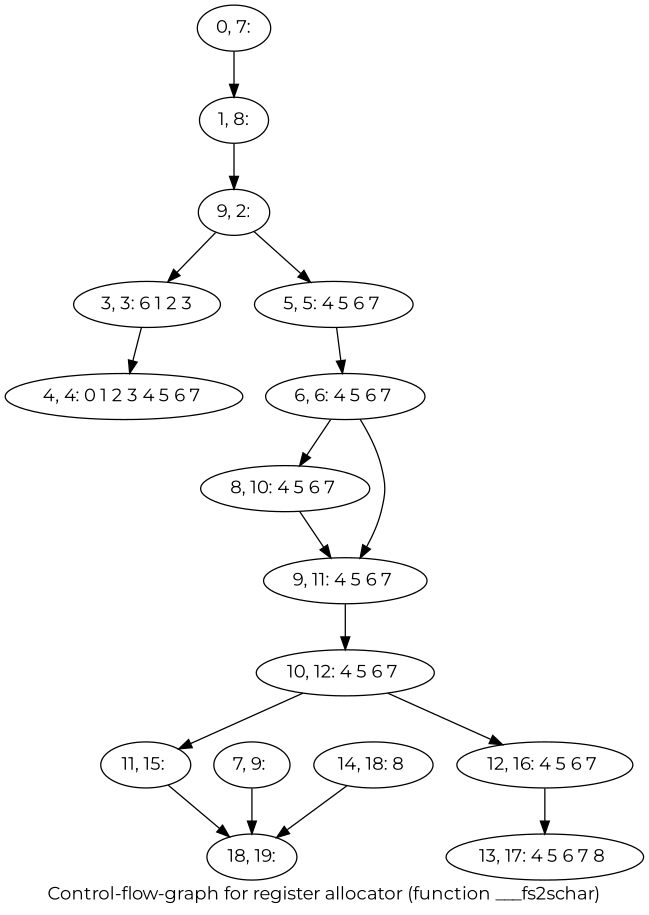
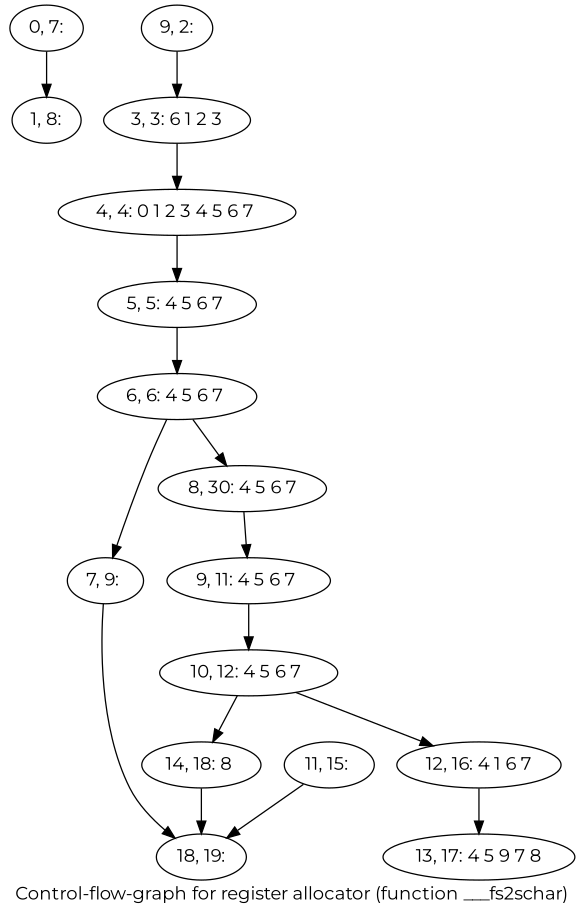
  digraph {
    fontname=Montserrat
    label="Control-flow-graph for register allocator (function ___fs2schar)"
    node [fontname=Montserrat]
    edge [fontname=Montserrat]
    n1 [label="0, 7:"]
    n2 [label="1, 8:"]
    n3 [label="9, 2:"]
    n4 [label="3, 3: 6 1 2 3"]
    n5 [label="4, 4: 0 1 2 3 4 5 6 7 "]
    n6 [label="5, 5: 4 5 6 7 "]
    n7 [label="6, 6: 4 5 6 7 "]
    n8 [label="7, 9: "]
-   n9 [label="8, 10: 4 5 6 7 "]
+   n9 [label="8, 30: 4 5 6 7"]
    n10 [label="18, 19:"]
    n11 [label="9, 11: 4 5 6 7 "]
    n12 [label="10, 12: 4 5 6 7 "]
    n13 [label="11, 15: "]
-   n14 [label="12, 16: 4 5 6 7 "]
-   n15 [label="13, 17: 4 5 6 7 8 "]
+   n14 [label="12, 16: 4 1 6 7"]
+   n15 [label="13, 17: 4 5 9 7 8"]
    n16 [label="14, 18: 8 "]
    n1 -> n2
-   n2 -> n3
    n3 -> n4
    n4 -> n5
-   n3 -> n6
+   n5 -> n6
    n6 -> n7
-   n7 -> n11
+   n7 -> n8
    n7 -> n9
    n8 -> n10
    n9 -> n11
    n11 -> n12
-   n12 -> n13
+   n12 -> n16
    n12 -> n14
    n13 -> n10
    n14 -> n15
    n16 -> n10
  }
